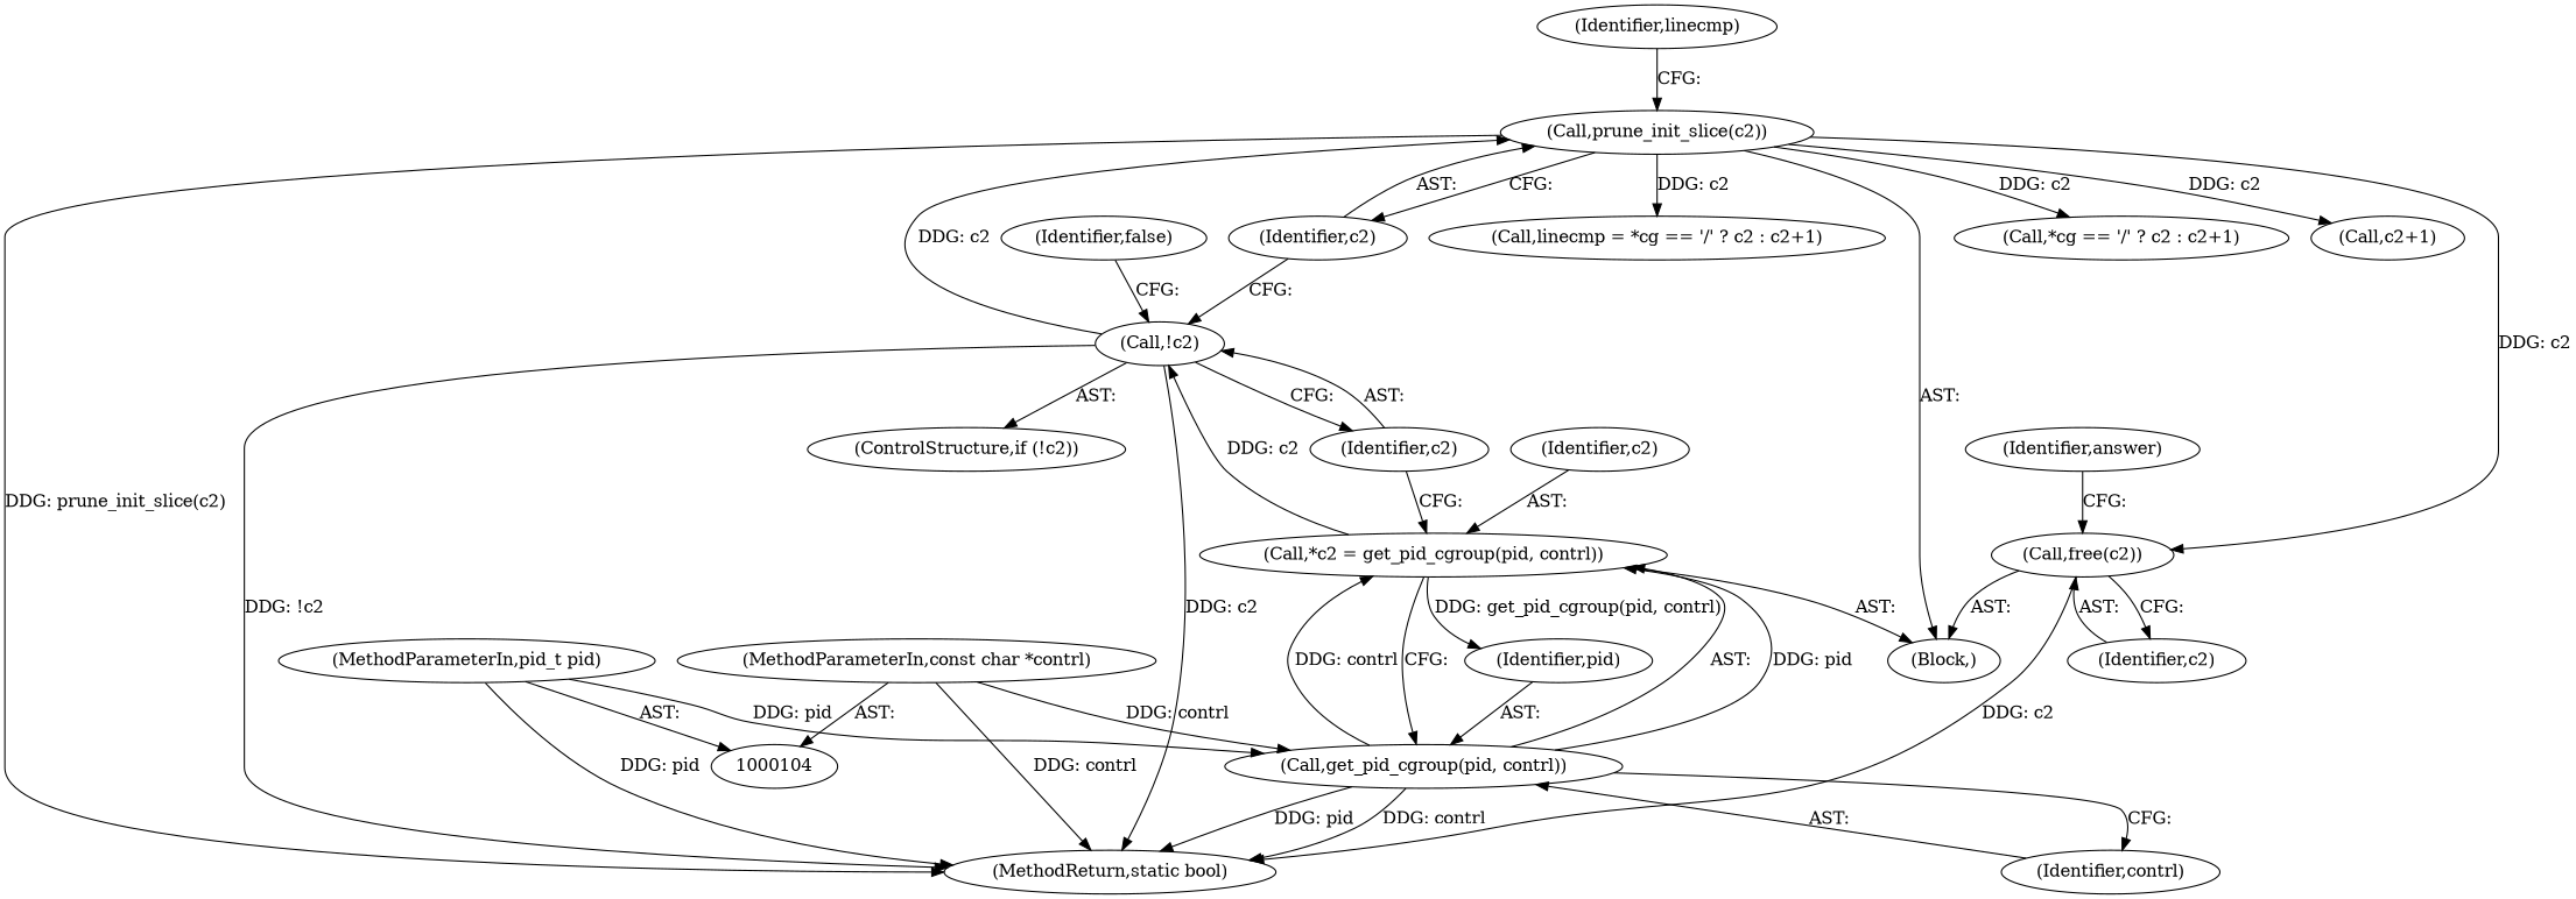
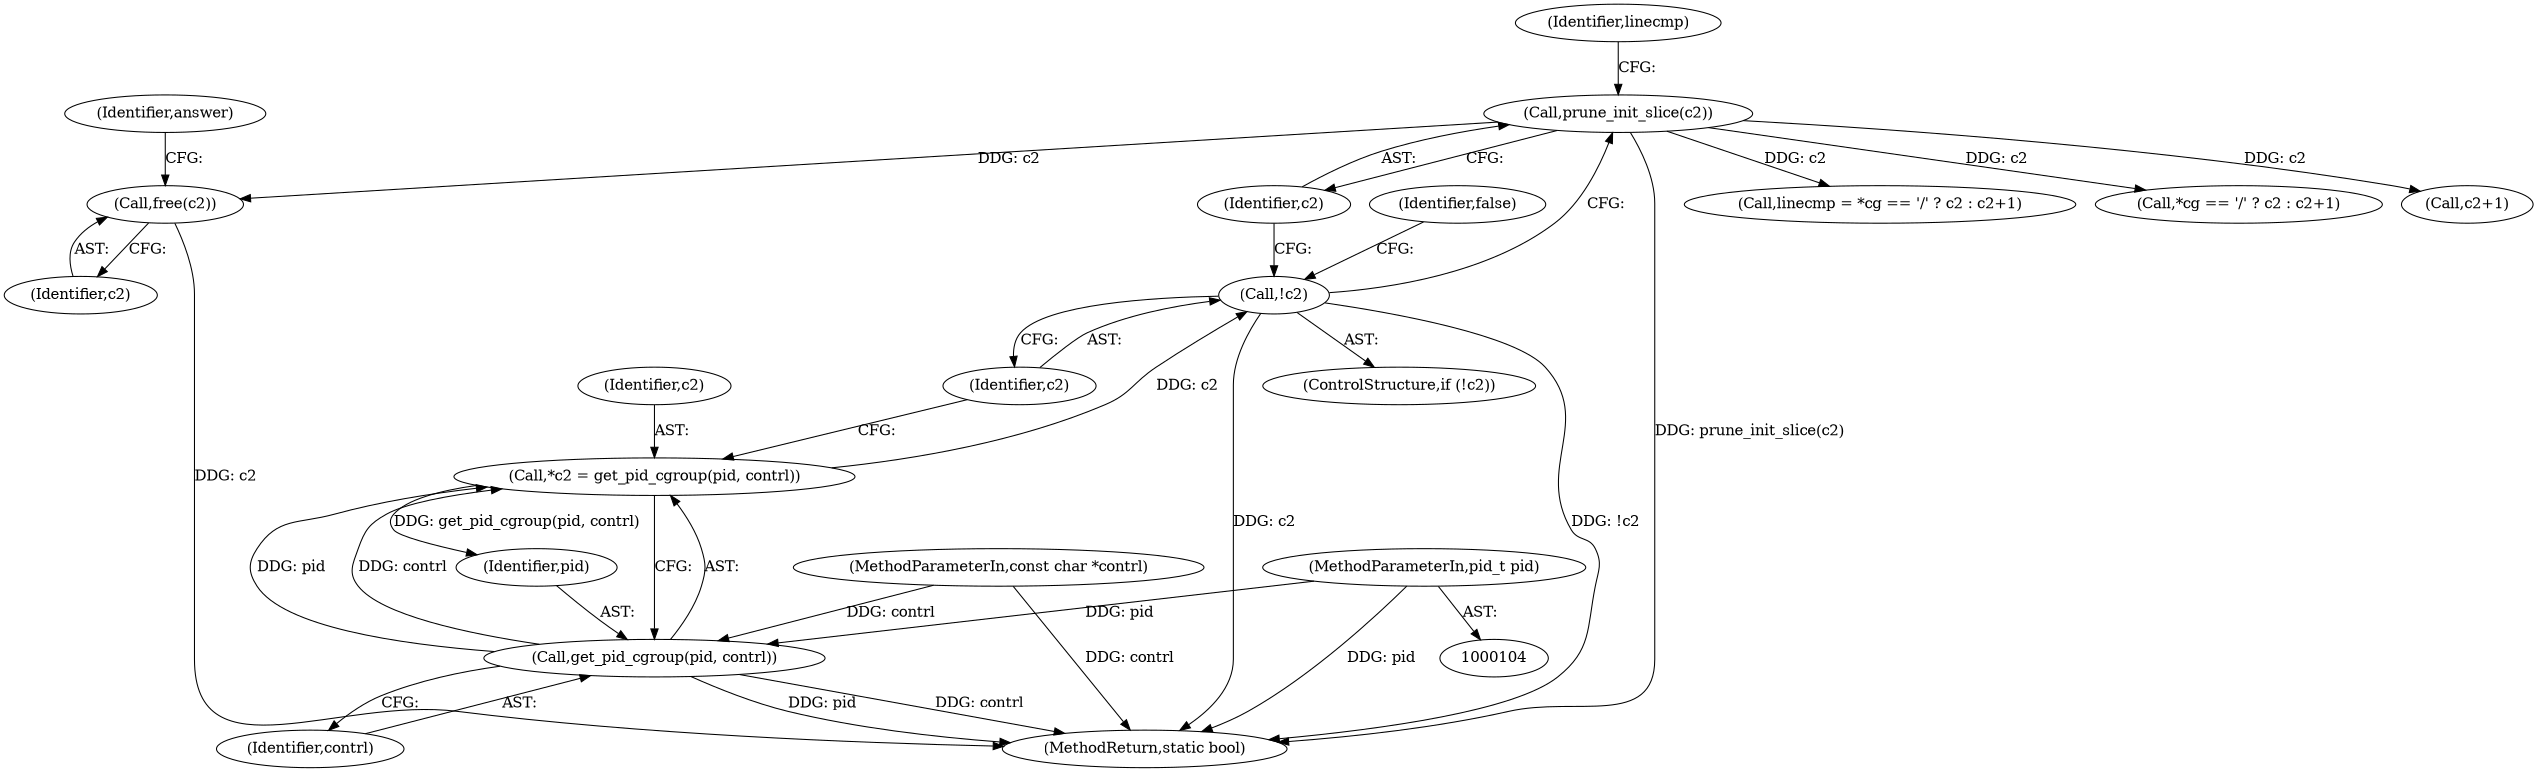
  digraph {
    fontname="DejaVu Serif"
    node [fontname="DejaVu Serif"]
    edge [fontname="DejaVu Serif"]
    n1 [label="(Call,free(c2))"]
    n2 [label="(MethodReturn,static bool)"]
    n3 [label="(Identifier,c2)"]
-   n4 [label="(Block,)"]
    n5 [label="(Call,prune_init_slice(c2))"]
    n6 [label="(Call,linecmp = *cg == '/' ? c2 : c2+1)"]
    n7 [label="(Identifier,c2)"]
    n8 [label="(Call,*cg == '/' ? c2 : c2+1)"]
    n9 [label="(Call,c2+1)"]
    n10 [label="(Call,!c2)"]
    n11 [label="(ControlStructure,if (!c2))"]
    n12 [label="(Identifier,c2)"]
    n13 [label="(Call,*c2 = get_pid_cgroup(pid, contrl))"]
    n14 [label="(Call,get_pid_cgroup(pid, contrl))"]
    n15 [label="(Identifier,pid)"]
    n16 [label="(Identifier,contrl)"]
    n17 [label="(MethodParameterIn,pid_t pid)"]
    1000104
    n19 [label="(MethodParameterIn,const char *contrl)"]
    n20 [label="(Identifier,linecmp)"]
    n21 [label="(Identifier,c2)"]
    n22 [label="(Identifier,false)"]
    n23 [label="(Identifier,answer)"]
    n1 -> n2 [label="DDG: c2"]
    n1 -> n3 [label="CFG: "]
-   n1 -> n4 [label="AST: "]
    n3 -> n1 [label="AST: "]
    n5 -> n1 [label="DDG: c2"]
    n5 -> n2 [label="DDG: prune_init_slice(c2)"]
-   n5 -> n4 [label="AST: "]
    n5 -> n6 [label="DDG: c2"]
    n5 -> n7 [label="CFG: "]
    n5 -> n8 [label="DDG: c2"]
    n5 -> n9 [label="DDG: c2"]
    n7 -> n5 [label="AST: "]
    n7 -> n10 [label="CFG: "]
    n10 -> n2 [label="DDG: c2"]
    n10 -> n2 [label="DDG: !c2"]
-   n10 -> n5 [label="DDG: c2"]
+   n10 -> n5 [label="CFG: "]
    n10 -> n11 [label="AST: "]
    n10 -> n12 [label="CFG: "]
    n12 -> n10 [label="AST: "]
    n12 -> n13 [label="CFG: "]
-   n13 -> n4 [label="AST: "]
    n13 -> n10 [label="DDG: c2"]
    n13 -> n14 [label="CFG: "]
    n13 -> n15 [label="DDG: get_pid_cgroup(pid, contrl)"]
    n14 -> n2 [label="DDG: pid"]
    n14 -> n2 [label="DDG: contrl"]
    n14 -> n13 [label="AST: "]
    n14 -> n13 [label="DDG: pid"]
    n14 -> n13 [label="DDG: contrl"]
    n14 -> n16 [label="CFG: "]
    n15 -> n14 [label="AST: "]
    n16 -> n14 [label="AST: "]
    n17 -> n2 [label="DDG: pid"]
    n17 -> n14 [label="DDG: pid"]
    n17 -> 1000104 [label="AST: "]
    n19 -> n2 [label="DDG: contrl"]
    n19 -> n14 [label="DDG: contrl"]
-   n19 -> 1000104 [label="AST: "]
    n20 -> n5 [label="CFG: "]
    n21 -> n13 [label="AST: "]
    n22 -> n10 [label="CFG: "]
    n23 -> n1 [label="CFG: "]
  }
